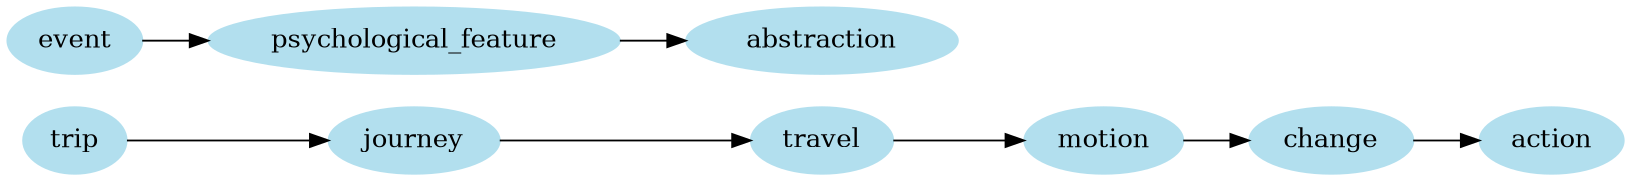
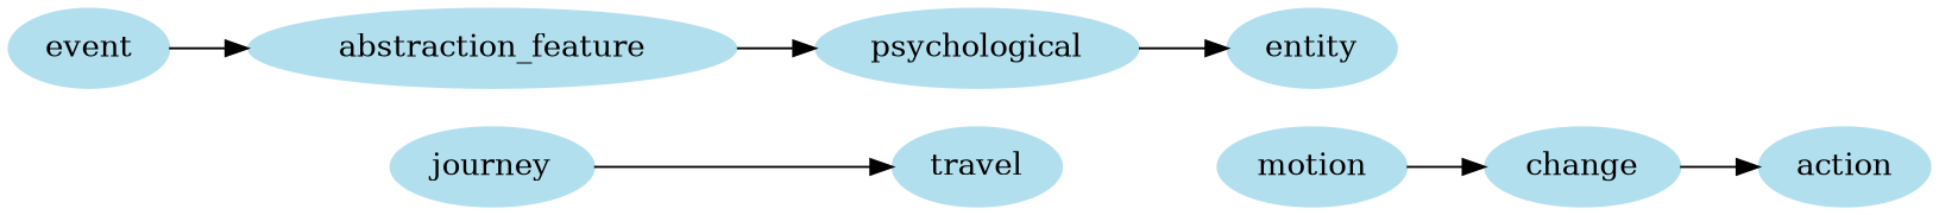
  digraph {
    rankdir=LR
    node [color=lightblue2 style=filled]
-   trip
    journey
    travel
    motion
    change
    action
    event
-   psychological_feature
-   abstraction
-   trip -> journey
+   psychological_feature [label=abstraction_feature]
+   abstraction [label=psychological]
+   entity
    journey -> travel
-   travel -> motion
    motion -> change
    change -> action
    event -> psychological_feature
    psychological_feature -> abstraction
+   abstraction -> entity
  }
